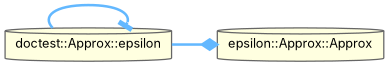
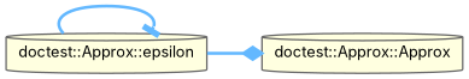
  digraph {
    rankdir=LR
    fontname=Inter
    node [fillcolor=lightyellow fontname=Inter fontsize=10 shape=cylinder style=filled]
    edge [color=steelblue1 fontname=Inter fontsize=10 labelfontname=Helvetica labelfontsize=10 style=bold]
    n1 [color=gray40 fontcolor=black height=0.2 label="doctest::Approx::epsilon" width=0.4]
-   n2 [color=grey40 height=0.2 label="epsilon::Approx::Approx" width=0.4]
+   n2 [color=grey40 height=0.2 label="doctest::Approx::Approx" width=0.4]
    n1 -> n1 [arrowhead=tee]
    n1 -> n2 [arrowhead=diamond]
  }
